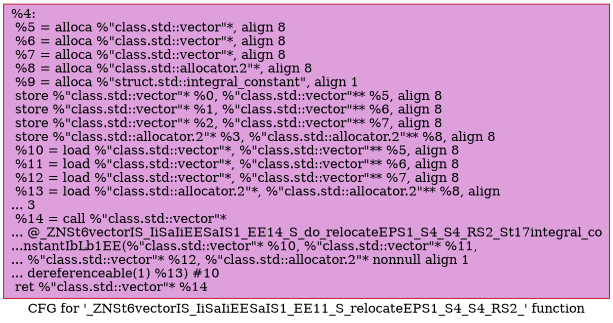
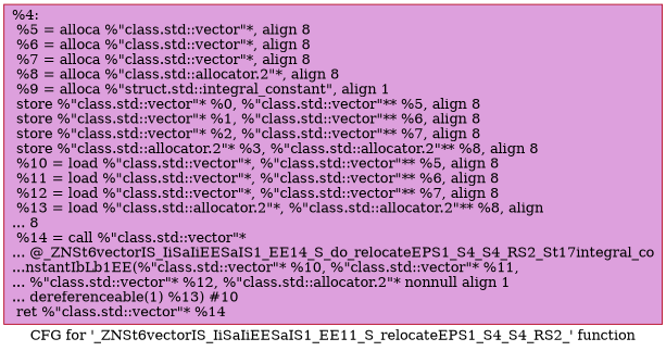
  digraph {
    label="CFG for '_ZNSt6vectorIS_IiSaIiEESaIS1_EE11_S_relocateEPS1_S4_S4_RS2_' function"
-   n1 [color="#b70d28ff" fillcolor=plum label="{%4:\l  %5 = alloca %\"class.std::vector\"*, align 8\l  %6 = alloca %\"class.std::vector\"*, align 8\l  %7 = alloca %\"class.std::vector\"*, align 8\l  %8 = alloca %\"class.std::allocator.2\"*, align 8\l  %9 = alloca %\"struct.std::integral_constant\", align 1\l  store %\"class.std::vector\"* %0, %\"class.std::vector\"** %5, align 8\l  store %\"class.std::vector\"* %1, %\"class.std::vector\"** %6, align 8\l  store %\"class.std::vector\"* %2, %\"class.std::vector\"** %7, align 8\l  store %\"class.std::allocator.2\"* %3, %\"class.std::allocator.2\"** %8, align 8\l  %10 = load %\"class.std::vector\"*, %\"class.std::vector\"** %5, align 8\l  %11 = load %\"class.std::vector\"*, %\"class.std::vector\"** %6, align 8\l  %12 = load %\"class.std::vector\"*, %\"class.std::vector\"** %7, align 8\l  %13 = load %\"class.std::allocator.2\"*, %\"class.std::allocator.2\"** %8, align\l... 3\l  %14 = call %\"class.std::vector\"*\l... @_ZNSt6vectorIS_IiSaIiEESaIS1_EE14_S_do_relocateEPS1_S4_S4_RS2_St17integral_co\l...nstantIbLb1EE(%\"class.std::vector\"* %10, %\"class.std::vector\"* %11,\l... %\"class.std::vector\"* %12, %\"class.std::allocator.2\"* nonnull align 1\l... dereferenceable(1) %13) #10\l  ret %\"class.std::vector\"* %14\l}" shape=record style=filled]
+   n1 [color="#b70d28ff" fillcolor=plum label="{%4:\l  %5 = alloca %\"class.std::vector\"*, align 8\l  %6 = alloca %\"class.std::vector\"*, align 8\l  %7 = alloca %\"class.std::vector\"*, align 8\l  %8 = alloca %\"class.std::allocator.2\"*, align 8\l  %9 = alloca %\"struct.std::integral_constant\", align 1\l  store %\"class.std::vector\"* %0, %\"class.std::vector\"** %5, align 8\l  store %\"class.std::vector\"* %1, %\"class.std::vector\"** %6, align 8\l  store %\"class.std::vector\"* %2, %\"class.std::vector\"** %7, align 8\l  store %\"class.std::allocator.2\"* %3, %\"class.std::allocator.2\"** %8, align 8\l  %10 = load %\"class.std::vector\"*, %\"class.std::vector\"** %5, align 8\l  %11 = load %\"class.std::vector\"*, %\"class.std::vector\"** %6, align 8\l  %12 = load %\"class.std::vector\"*, %\"class.std::vector\"** %7, align 8\l  %13 = load %\"class.std::allocator.2\"*, %\"class.std::allocator.2\"** %8, align\l... 8\l  %14 = call %\"class.std::vector\"*\l... @_ZNSt6vectorIS_IiSaIiEESaIS1_EE14_S_do_relocateEPS1_S4_S4_RS2_St17integral_co\l...nstantIbLb1EE(%\"class.std::vector\"* %10, %\"class.std::vector\"* %11,\l... %\"class.std::vector\"* %12, %\"class.std::allocator.2\"* nonnull align 1\l... dereferenceable(1) %13) #10\l  ret %\"class.std::vector\"* %14\l}" shape=record style=filled]
  }
